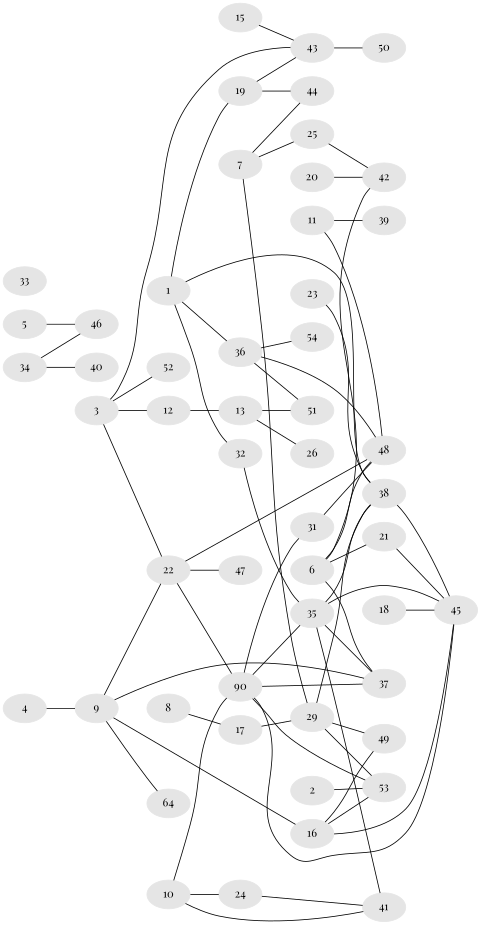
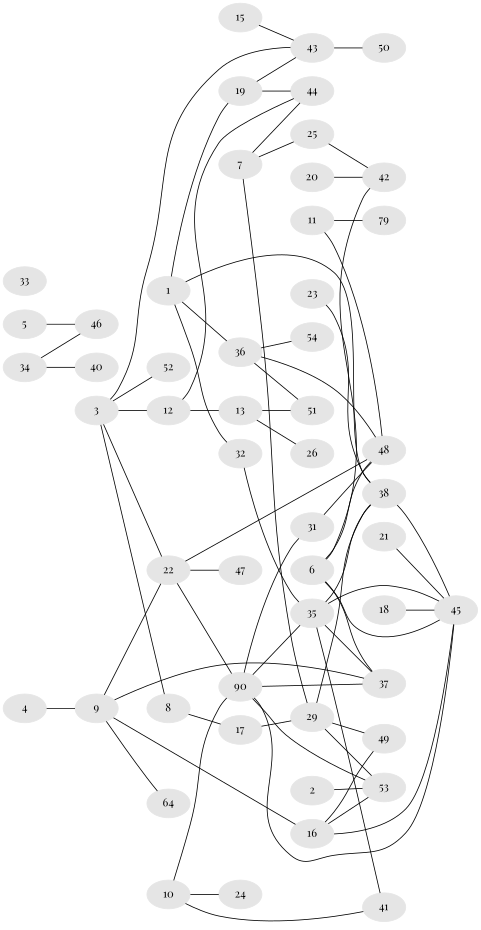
  graph {
    fontname="Playfair Display"
    rankdir=LR
    node [color=gray90 fontname="Playfair Display" style=filled]
    edge [fontname="Playfair Display"]
    1
    19
    32
    36
    38
    44
    43
    35
    48
    51
    54
    45
    2
    53
    3
    8
    12
    22
    52
    17
    13
    n22 [label=90]
    47
    50
    4
    9
    37
    n28 [label=64]
    16
    5
    46
    6
    42
    7
    25
    29
    49
    10
    24
    41
    31
    11
-   39
+   39 [label=79]
    26
    15
    18
    20
    21
    34
    40
    23
    33
    1 -- 19
    1 -- 32
    1 -- 36
    1 -- 38
    19 -- 44
    19 -- 43
    32 -- 35
    36 -- 48
    36 -- 51
    36 -- 54
    38 -- 45
    43 -- 50
    35 -- 38
    35 -- 45
    35 -- 37
    35 -- 41
    2 -- 53
    3 -- 43
+   3 -- 8
    3 -- 12
    3 -- 22
    3 -- 52
    8 -- 17
+   12 -- 44
    12 -- 13
    22 -- 48
    22 -- n22
    22 -- 47
    17 -- 29
    13 -- 51
    13 -- 26
    n22 -- 35
    n22 -- 45
    n22 -- 53
    n22 -- 37
    n22 -- 31
    4 -- 9
    9 -- 22
    9 -- 37
    9 -- n28
    9 -- 16
    16 -- 45
    16 -- 53
    16 -- 49
    5 -- 46
    6 -- 48
-   6 -- 21
+   6 -- 45
    6 -- 37
    6 -- 42
    7 -- 44
    7 -- 25
    7 -- 29
    25 -- 42
    29 -- 38
    29 -- 53
    29 -- 49
    10 -- n22
    10 -- 24
    10 -- 41
-   24 -- 41
    31 -- 48
    11 -- 48
    11 -- 39
    15 -- 43
    18 -- 45
    20 -- 42
    21 -- 45
    34 -- 46
    34 -- 40
    23 -- 38
  }
